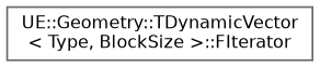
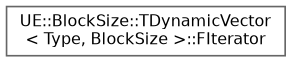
  digraph {
    rankdir=LR
-   n1 [color=grey40 fillcolor=white fontname=Helvetica fontsize=10 height=0.2 label="UE::Geometry::TDynamicVector\l\< Type, BlockSize \>::FIterator" shape=box style=filled width=0.4]
+   n1 [color=grey40 fillcolor=white fontname=Helvetica fontsize=10 height=0.2 label="UE::BlockSize::TDynamicVector\l\< Type, BlockSize \>::FIterator" shape=box style=filled width=0.4]
  }
